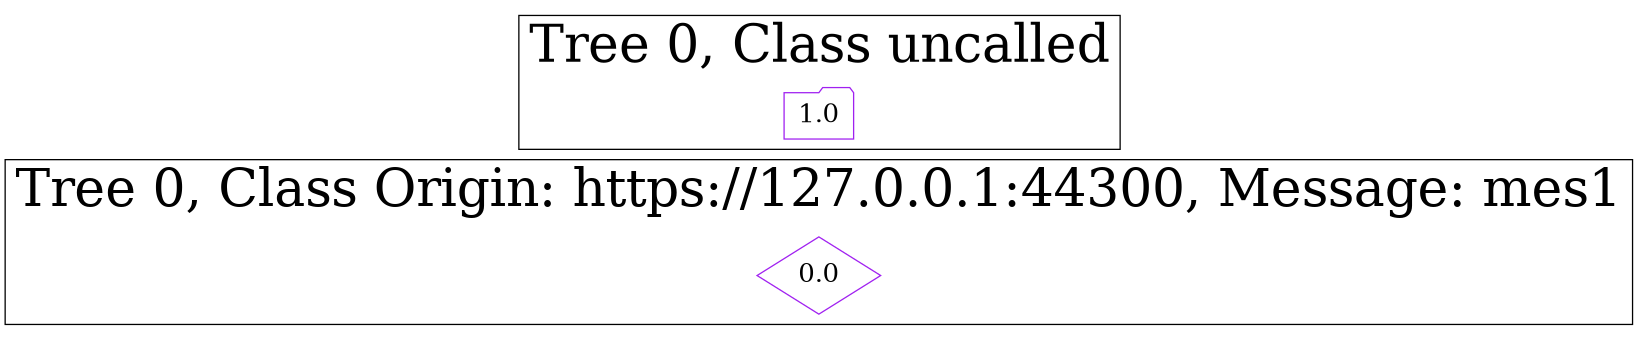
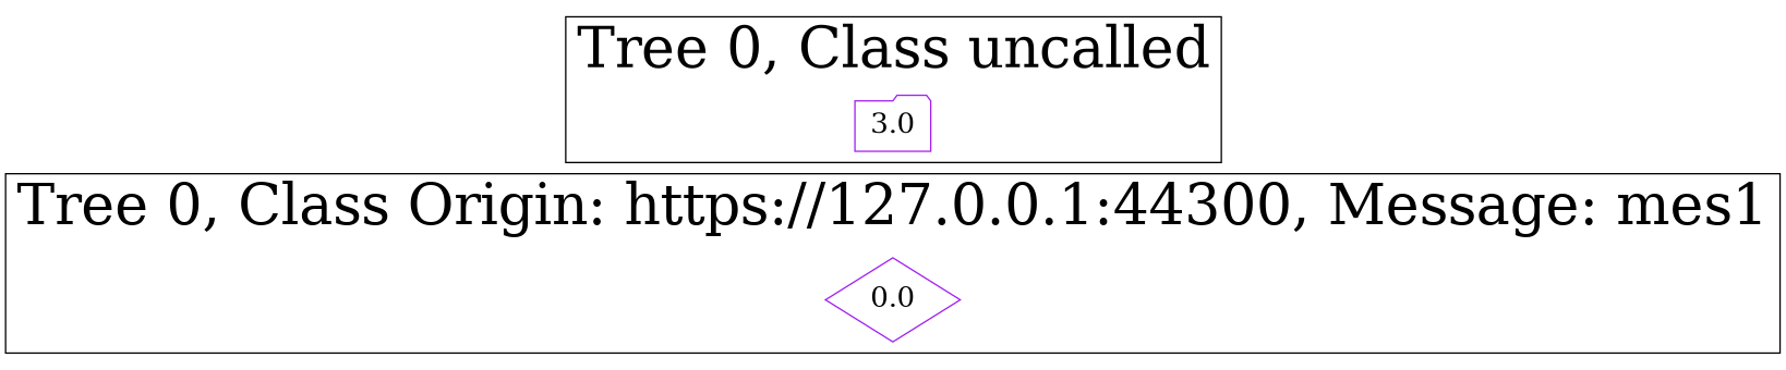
  digraph {
    rankdir=LR
    node [fontsize=20 color=purple]
    n1 [label=0.0 shape=diamond]
-   n2 [label=1.0 shape=folder]
+   n2 [label=3.0 shape=folder]
    subgraph cluster_1 {
      fontsize=40
      label="Tree 0, Class Origin: https://127.0.0.1:44300, Message: mes1"
      subgraph sub_2 {
        fontsize=40
        label="Tree 0, Class Origin: https://127.0.0.1:44300, Message: mes1"
        n1
      }
    }
    subgraph cluster_3 {
      fontsize=40
      label="Tree 0, Class uncalled"
      subgraph sub_4 {
        fontsize=40
        label="Tree 0, Class uncalled"
        n2
      }
    }
  }
